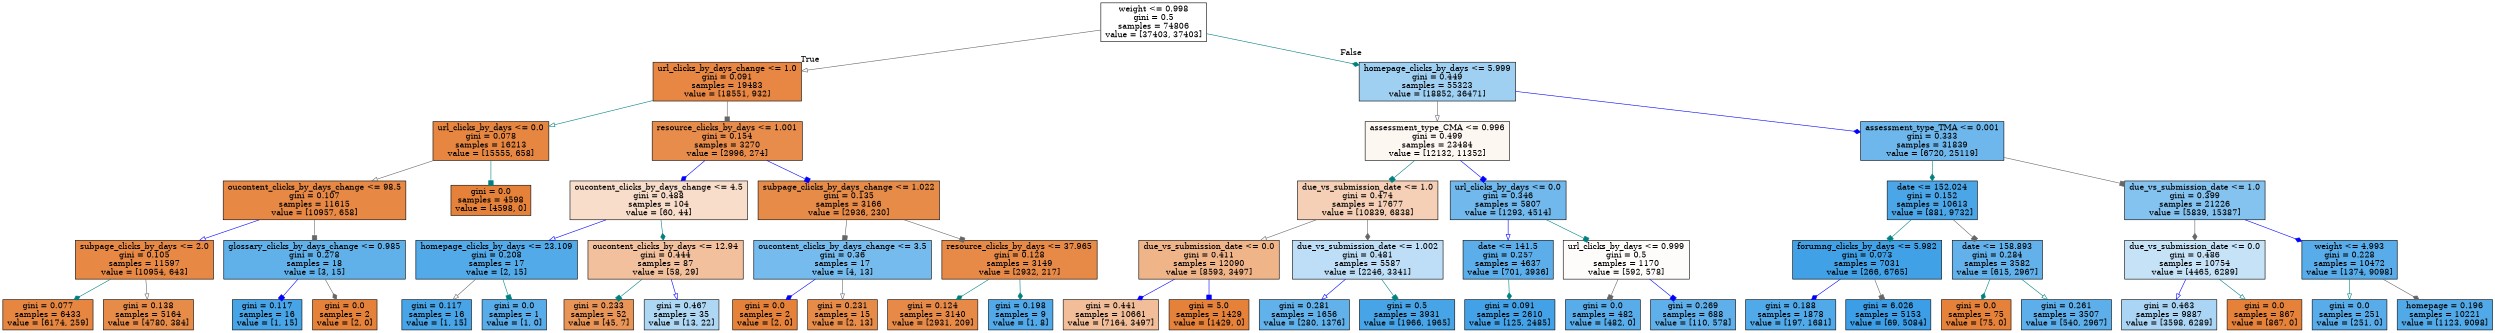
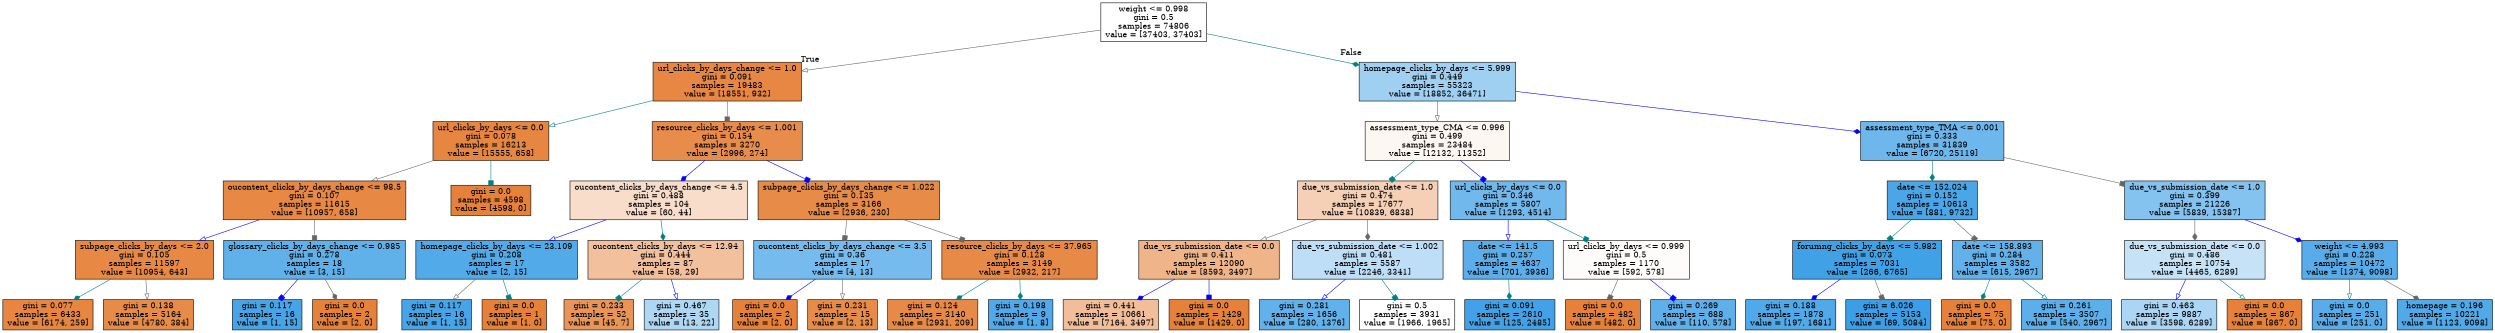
  digraph {
    node [color=black fillcolor="#e58139ff" shape=box style=filled]
    edge [arrowhead=box color=gray40]
    n1 [fillcolor="#e5813900" label="weight <= 0.998\ngini = 0.5\nsamples = 74806\nvalue = [37403, 37403]"]
    n2 [fillcolor="#e58139f2" label="url_clicks_by_days_change <= 1.0\ngini = 0.091\nsamples = 19483\nvalue = [18551, 932]"]
    n3 [fillcolor="#399de57b" label="homepage_clicks_by_days <= 5.999\ngini = 0.449\nsamples = 55323\nvalue = [18852, 36471]"]
    n4 [fillcolor="#e58139f4" label="url_clicks_by_days <= 0.0\ngini = 0.078\nsamples = 16213\nvalue = [15555, 658]"]
    n5 [fillcolor="#e58139e8" label="resource_clicks_by_days <= 1.001\ngini = 0.154\nsamples = 3270\nvalue = [2996, 274]"]
    n6 [fillcolor="#e5813910" label="assessment_type_CMA <= 0.996\ngini = 0.499\nsamples = 23484\nvalue = [12132, 11352]"]
    n7 [fillcolor="#399de5bb" label="assessment_type_TMA <= 0.001\ngini = 0.333\nsamples = 31839\nvalue = [6720, 25119]"]
    n8 [fillcolor="#e58139f0" label="oucontent_clicks_by_days_change <= 98.5\ngini = 0.107\nsamples = 11615\nvalue = [10957, 658]"]
    n9 [label="gini = 0.0\nsamples = 4598\nvalue = [4598, 0]"]
    n10 [fillcolor="#e5813944" label="oucontent_clicks_by_days_change <= 4.5\ngini = 0.488\nsamples = 104\nvalue = [60, 44]"]
    n11 [fillcolor="#e58139eb" label="subpage_clicks_by_days_change <= 1.022\ngini = 0.135\nsamples = 3166\nvalue = [2936, 230]"]
    n12 [fillcolor="#e58139f0" label="subpage_clicks_by_days <= 2.0\ngini = 0.105\nsamples = 11597\nvalue = [10954, 643]"]
    n13 [fillcolor="#399de5cc" label="glossary_clicks_by_days_change <= 0.985\ngini = 0.278\nsamples = 18\nvalue = [3, 15]"]
    n14 [fillcolor="#e58139f4" label="gini = 0.077\nsamples = 6433\nvalue = [6174, 259]"]
    n15 [fillcolor="#e58139eb" label="gini = 0.138\nsamples = 5164\nvalue = [4780, 384]"]
    n16 [fillcolor="#399de5ee" label="gini = 0.117\nsamples = 16\nvalue = [1, 15]"]
    n17 [label="gini = 0.0\nsamples = 2\nvalue = [2, 0]"]
    n18 [fillcolor="#399de5dd" label="homepage_clicks_by_days <= 23.109\ngini = 0.208\nsamples = 17\nvalue = [2, 15]"]
    n19 [fillcolor="#e581397f" label="oucontent_clicks_by_days <= 12.94\ngini = 0.444\nsamples = 87\nvalue = [58, 29]"]
    n20 [fillcolor="#399de5b1" label="oucontent_clicks_by_days_change <= 3.5\ngini = 0.36\nsamples = 17\nvalue = [4, 13]"]
    n21 [fillcolor="#e58139ec" label="resource_clicks_by_days <= 37.965\ngini = 0.128\nsamples = 3149\nvalue = [2932, 217]"]
    n22 [fillcolor="#399de5ee" label="gini = 0.117\nsamples = 16\nvalue = [1, 15]"]
-   n23 [fillcolor="#399de5d8" label="gini = 0.0\nsamples = 1\nvalue = [1, 0]"]
+   n23 [label="gini = 0.0\nsamples = 1\nvalue = [1, 0]"]
    n24 [fillcolor="#e58139d7" label="gini = 0.233\nsamples = 52\nvalue = [45, 7]"]
    n25 [fillcolor="#399de568" label="gini = 0.467\nsamples = 35\nvalue = [13, 22]"]
    n26 [label="gini = 0.0\nsamples = 2\nvalue = [2, 0]"]
    n27 [fillcolor="#e58139eb" label="gini = 0.231\nsamples = 15\nvalue = [2, 13]"]
    n28 [fillcolor="#e58139ed" label="gini = 0.124\nsamples = 3140\nvalue = [2931, 209]"]
    n29 [fillcolor="#399de5df" label="gini = 0.198\nsamples = 9\nvalue = [1, 8]"]
    n30 [fillcolor="#e581395e" label="due_vs_submission_date <= 1.0\ngini = 0.474\nsamples = 17677\nvalue = [10839, 6838]"]
    n31 [fillcolor="#399de5b6" label="url_clicks_by_days <= 0.0\ngini = 0.346\nsamples = 5807\nvalue = [1293, 4514]"]
    n32 [fillcolor="#399de5e8" label="date <= 152.024\ngini = 0.152\nsamples = 10613\nvalue = [881, 9732]"]
    n33 [fillcolor="#399de59e" label="due_vs_submission_date <= 1.0\ngini = 0.399\nsamples = 21226\nvalue = [5839, 15387]"]
    n34 [fillcolor="#e5813997" label="due_vs_submission_date <= 0.0\ngini = 0.411\nsamples = 12090\nvalue = [8593, 3497]"]
    n35 [fillcolor="#399de554" label="due_vs_submission_date <= 1.002\ngini = 0.481\nsamples = 5587\nvalue = [2246, 3341]"]
    n36 [fillcolor="#399de5d2" label="date <= 141.5\ngini = 0.257\nsamples = 4637\nvalue = [701, 3936]"]
    n37 [fillcolor="#e5813906" label="url_clicks_by_days <= 0.999\ngini = 0.5\nsamples = 1170\nvalue = [592, 578]"]
    n38 [fillcolor="#e5813983" label="gini = 0.441\nsamples = 10661\nvalue = [7164, 3497]"]
-   n39 [label="gini = 5.0\nsamples = 1429\nvalue = [1429, 0]"]
+   n39 [label="gini = 0.0\nsamples = 1429\nvalue = [1429, 0]"]
    n40 [fillcolor="#399de5cb" label="gini = 0.281\nsamples = 1656\nvalue = [280, 1376]"]
-   n41 [fillcolor="#399de5ee" label="gini = 0.5\nsamples = 3931\nvalue = [1966, 1965]"]
+   n41 [fillcolor="#e5813900" label="gini = 0.5\nsamples = 3931\nvalue = [1966, 1965]"]
    n42 [fillcolor="#399de5f2" label="gini = 0.091\nsamples = 2610\nvalue = [125, 2485]"]
-   n43 [fillcolor="#399de5d8" label="gini = 0.0\nsamples = 482\nvalue = [482, 0]"]
+   n43 [label="gini = 0.0\nsamples = 482\nvalue = [482, 0]"]
    n44 [fillcolor="#399de5ce" label="gini = 0.269\nsamples = 688\nvalue = [110, 578]"]
    n45 [fillcolor="#399de5f5" label="forumng_clicks_by_days <= 5.982\ngini = 0.073\nsamples = 7031\nvalue = [266, 6765]"]
    n46 [fillcolor="#399de5ca" label="date <= 158.893\ngini = 0.284\nsamples = 3582\nvalue = [615, 2967]"]
    n47 [fillcolor="#399de54a" label="due_vs_submission_date <= 0.0\ngini = 0.486\nsamples = 10754\nvalue = [4465, 6289]"]
    n48 [fillcolor="#399de5d8" label="weight <= 4.993\ngini = 0.228\nsamples = 10472\nvalue = [1374, 9098]"]
    n49 [fillcolor="#399de5e1" label="gini = 0.188\nsamples = 1878\nvalue = [197, 1681]"]
    n50 [fillcolor="#399de5fc" label="gini = 6.026\nsamples = 5153\nvalue = [69, 5084]"]
    n51 [label="gini = 0.0\nsamples = 75\nvalue = [75, 0]"]
    n52 [fillcolor="#399de5d1" label="gini = 0.261\nsamples = 3507\nvalue = [540, 2967]"]
    n53 [fillcolor="#399de56d" label="gini = 0.463\nsamples = 9887\nvalue = [3598, 6289]"]
    n54 [label="gini = 0.0\nsamples = 867\nvalue = [867, 0]"]
    n55 [fillcolor="#399de5d8" label="gini = 0.0\nsamples = 251\nvalue = [251, 0]"]
    n56 [fillcolor="#399de5e0" label="homepage = 0.196\nsamples = 10221\nvalue = [1123, 9098]"]
    n1 -> n2 [arrowhead=onormal headlabel=True labelangle=45 labeldistance=2.5]
    n1 -> n3 [arrowhead=diamond color=teal headlabel=False labelangle=-45 labeldistance=2.5]
    n2 -> n4 [arrowhead=onormal color=teal]
    n2 -> n5
    n3 -> n6 [arrowhead=onormal]
    n3 -> n7 [arrowhead=diamond color=blue]
    n4 -> n8 [arrowhead=onormal]
    n4 -> n9 [color=teal]
    n5 -> n10 [arrowhead=diamond color=blue]
    n5 -> n11 [color=blue]
    n6 -> n30 [color=teal]
    n6 -> n31 [color=blue]
    n7 -> n32 [arrowhead=diamond color=teal]
    n7 -> n33
    n8 -> n12 [arrowhead=onormal color=blue]
    n8 -> n13
    n10 -> n18 [arrowhead=onormal color=blue]
    n10 -> n19 [arrowhead=diamond color=teal]
    n11 -> n20
    n11 -> n21
    n12 -> n14 [arrowhead=diamond color=teal]
    n12 -> n15 [arrowhead=onormal]
    n13 -> n16 [color=blue]
    n13 -> n17 [arrowhead=diamond]
    n18 -> n22 [arrowhead=onormal]
    n18 -> n23 [color=teal]
    n19 -> n24 [color=teal]
    n19 -> n25 [arrowhead=onormal color=blue]
    n20 -> n26 [arrowhead=diamond color=blue]
    n20 -> n27 [arrowhead=onormal]
    n21 -> n28 [arrowhead=diamond color=teal]
    n21 -> n29 [arrowhead=diamond color=teal]
    n30 -> n34 [arrowhead=onormal]
    n30 -> n35 [arrowhead=diamond]
    n31 -> n36 [arrowhead=onormal color=blue]
    n31 -> n37 [color=teal]
    n32 -> n45 [color=teal]
    n32 -> n46
    n33 -> n47 [arrowhead=diamond]
    n33 -> n48 [arrowhead=diamond color=blue]
    n34 -> n38 [arrowhead=diamond color=blue]
    n34 -> n39 [color=blue]
    n35 -> n40 [arrowhead=onormal color=blue]
    n35 -> n41 [color=teal]
    n36 -> n42 [arrowhead=diamond color=teal]
    n37 -> n43
    n37 -> n44 [color=blue]
    n45 -> n49 [arrowhead=diamond color=blue]
    n45 -> n50
    n46 -> n51 [arrowhead=diamond color=teal]
    n46 -> n52 [arrowhead=onormal color=teal]
    n47 -> n53 [arrowhead=onormal color=blue]
    n47 -> n54 [arrowhead=onormal color=teal]
    n48 -> n55 [arrowhead=onormal color=teal]
    n48 -> n56 [arrowhead=diamond]
  }
